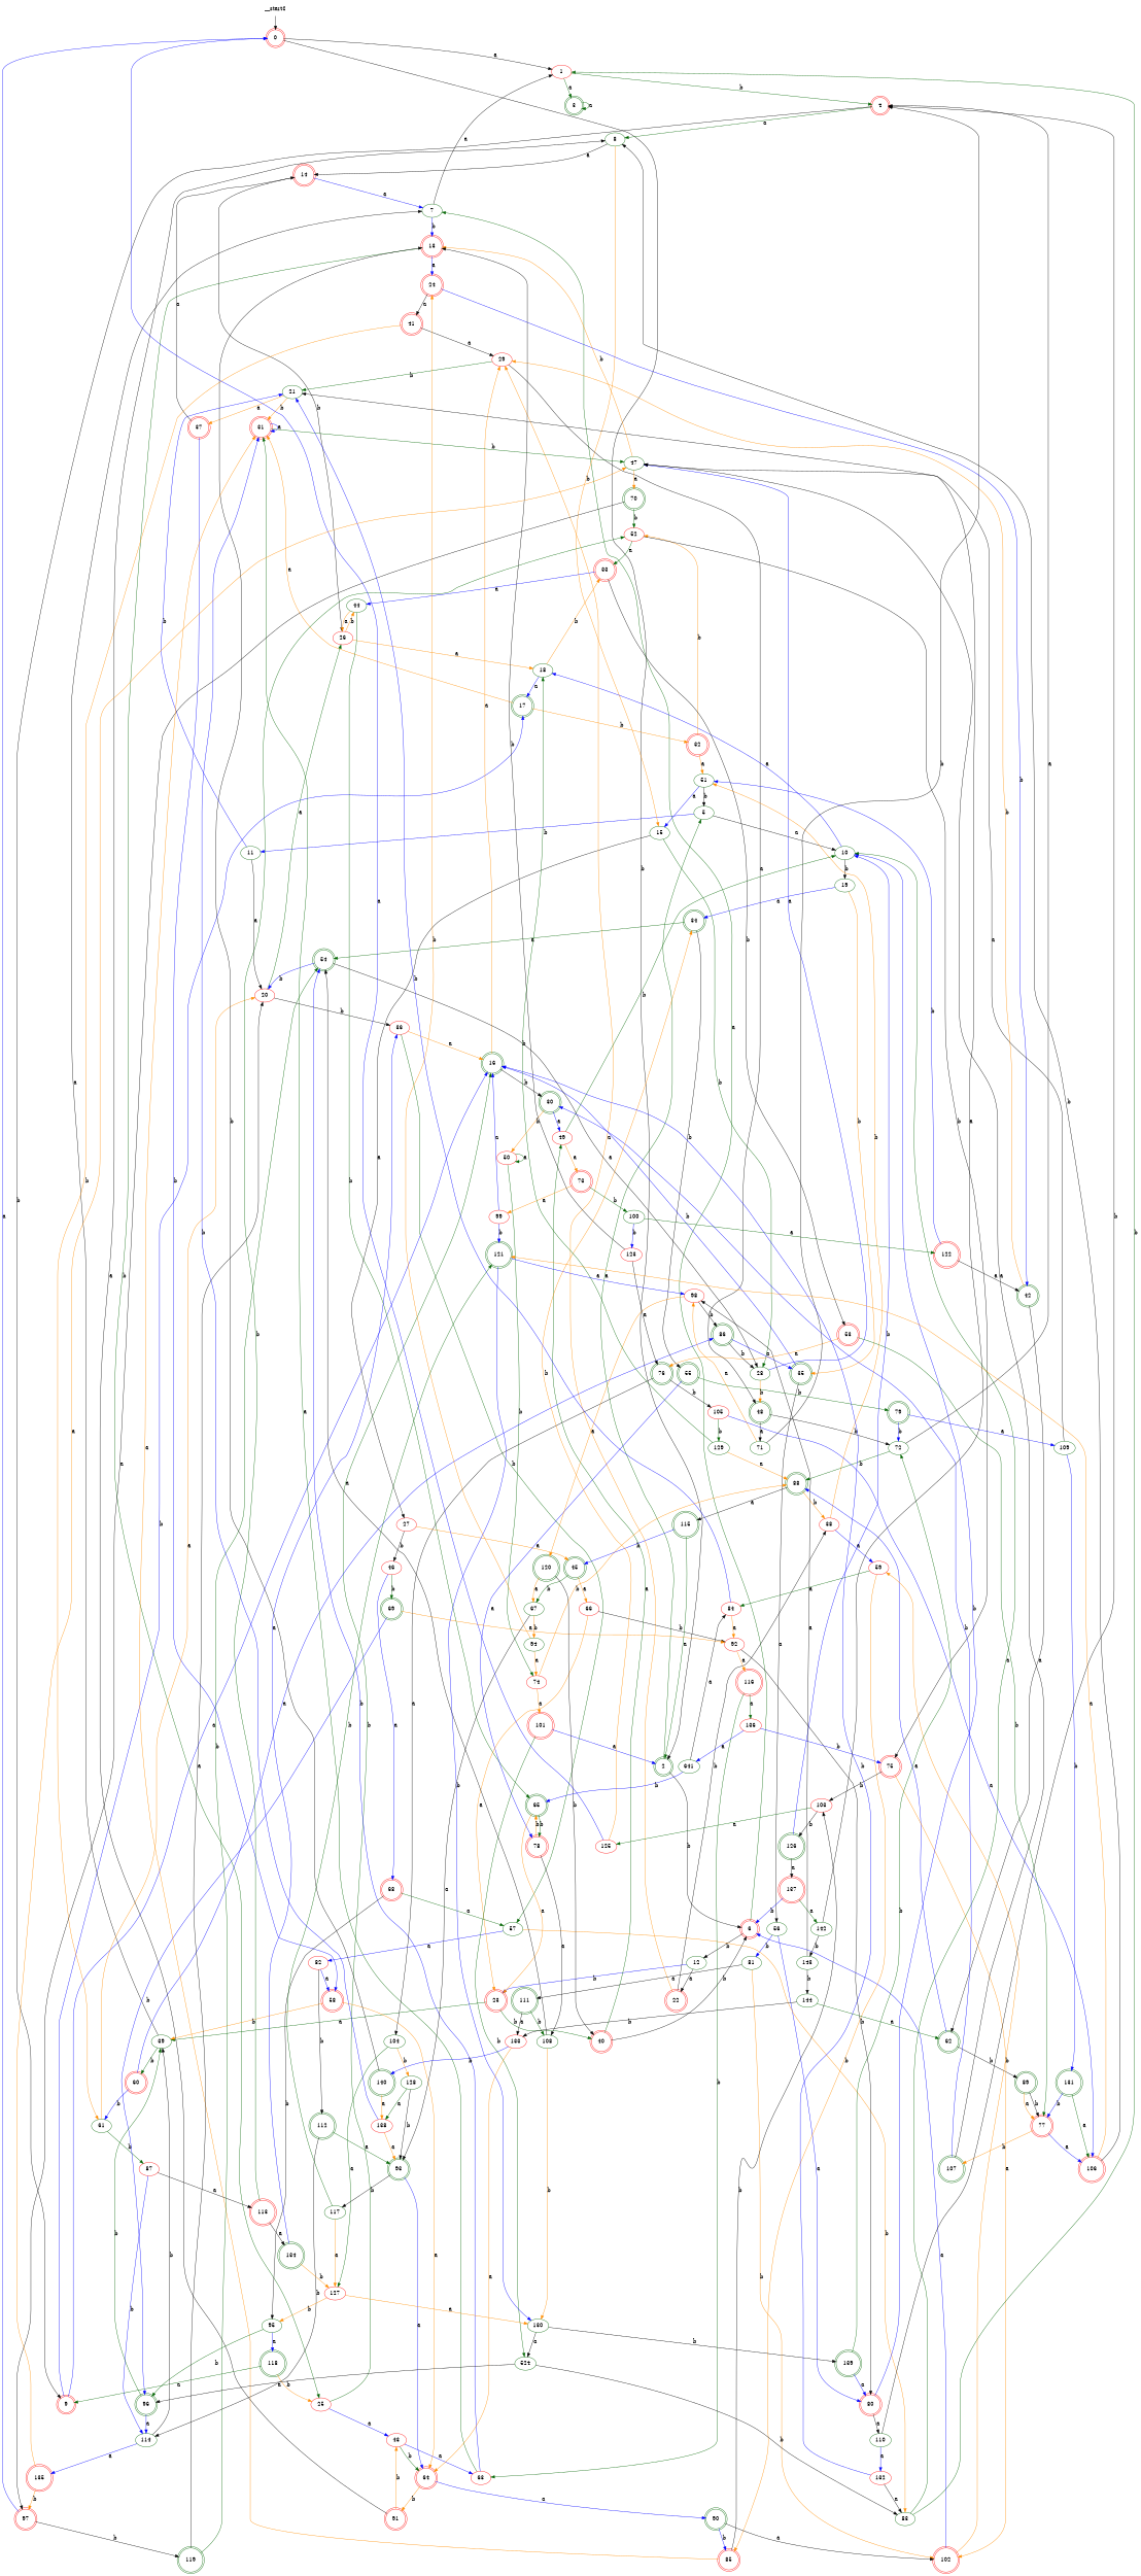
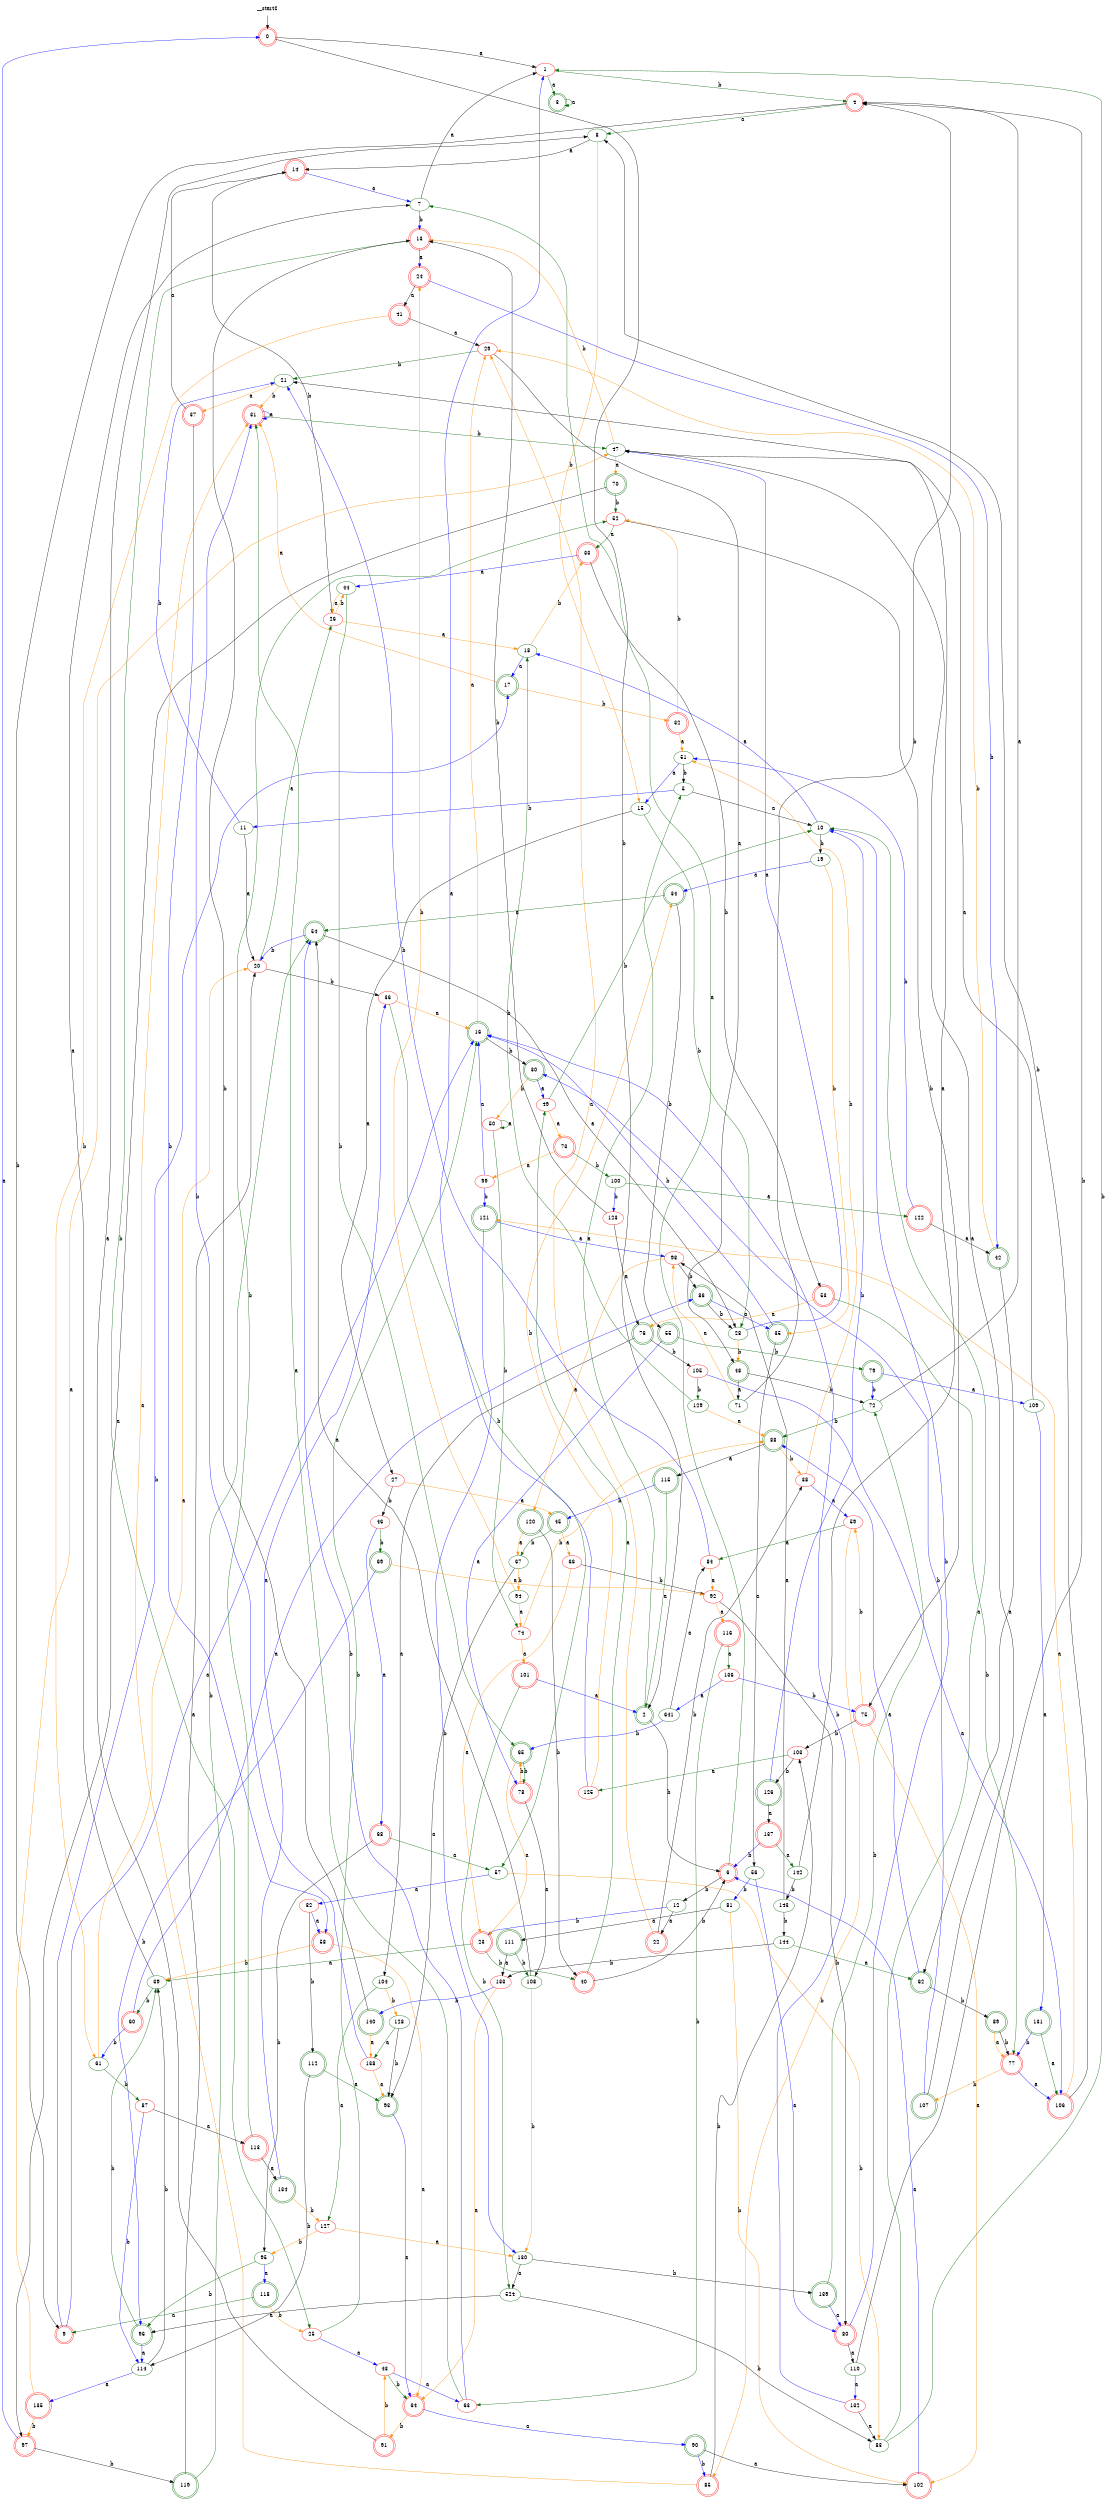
  digraph {
    node [color=darkgreen shape=doublecircle]
    edge [color=black]
    __start0 [color=red shape=none]
    0 [color=red]
    1 [color=red shape=""]
    2
    3
    4 [color=red]
    5 [shape=""]
    6 [color=red]
    8 [shape=""]
    9 [color=red]
    10 [shape=""]
    11 [shape=""]
    7 [shape=""]
    12 [shape=""]
    13 [color=red]
    14 [color=red]
    15 [shape=""]
    16
    17
    18 [shape=""]
    19 [shape=""]
    20 [color=red shape=""]
    21 [shape=""]
    22 [color=red]
    23 [color=red]
    24 [color=red]
    25 [color=red shape=""]
    26 [color=red shape=""]
    27 [color=red shape=""]
    28 [shape=""]
    29 [color=red shape=""]
    30
    31 [color=red]
    32 [color=red]
    33 [color=red]
    34
    35
    36 [color=red shape=""]
    37 [color=red]
    38 [color=red shape=""]
    39 [shape=""]
    40 [color=red]
    41 [color=red]
    42
    43 [color=red shape=""]
    44 [shape=""]
    45
    46 [color=red shape=""]
    47 [shape=""]
    48
    49 [color=red shape=""]
    50 [color=red shape=""]
    51 [shape=""]
    52 [color=red shape=""]
    53 [color=red]
    54
    55
    56 [shape=""]
    57 [shape=""]
    58 [color=red]
    59 [color=red shape=""]
    60 [color=red]
    61 [shape=""]
    62
    63 [color=red shape=""]
    64 [color=red]
    65
    66 [color=red shape=""]
    67 [shape=""]
    68 [color=red]
    69
    70
    71 [shape=""]
    72 [shape=""]
    73 [color=red]
    74 [color=red shape=""]
    75 [color=red]
    76
    77 [color=red]
    78 [color=red]
    79
    80 [color=red]
    81 [shape=""]
    82 [color=red shape=""]
    83 [shape=""]
    84 [color=red shape=""]
    85 [color=red]
    86
    87 [color=red shape=""]
    88
    89
    90
    91 [color=red]
    92 [color=red shape=""]
    93
    94 [shape=""]
    95 [shape=""]
    96
    97 [color=red]
    98 [color=red shape=""]
    99 [color=red shape=""]
    100 [shape=""]
    101 [color=red]
    102 [color=red]
    103 [color=red shape=""]
    104 [shape=""]
    105 [color=red shape=""]
    106 [color=red]
    107
    108 [shape=""]
    109 [shape=""]
    110 [shape=""]
    111
    112
    113 [color=red]
    114 [shape=""]
    115
    116 [color=red]
-   117 [shape=""]
    118
    119
    120
    121
    122 [color=red]
    123 [color=red shape=""]
    n126 [label=524 shape=""]
    125 [color=red shape=""]
    126
    127 [color=red shape=""]
    128 [shape=""]
    129 [shape=""]
    130 [shape=""]
    131
    132 [color=red shape=""]
    133 [color=red shape=""]
    134
    135 [color=red]
    136 [color=red shape=""]
    137 [color=red]
    138 [color=red shape=""]
    139
    140
    n143 [label=641 shape=""]
    142 [shape=""]
    143 [shape=""]
    144 [shape=""]
    __start0 -> 0
    0 -> 1 [label=a]
    0 -> 2 [label=b]
    1 -> 3 [color=darkgreen label=a]
    1 -> 4 [color=darkgreen label=b]
    2 -> 5 [color=darkgreen label=a]
    2 -> 6 [label=b]
    3 -> 3 [color=darkgreen label=a]
    4 -> 8 [color=darkgreen label=a]
    4 -> 9 [label=b]
    5 -> 10 [label=a]
    5 -> 11 [color=blue label=b]
    6 -> 7 [color=darkgreen label=a]
    6 -> 12 [label=b]
    8 -> 14 [label=a]
    8 -> 15 [color=darkorange label=b]
    9 -> 16 [color=blue label=a]
    9 -> 17 [color=blue label=b]
    10 -> 18 [color=blue label=a]
    10 -> 19 [label=b]
    11 -> 20 [label=a]
    11 -> 21 [color=blue label=b]
    7 -> 1 [label=a]
    7 -> 13 [color=blue label=b]
    12 -> 22 [label=a]
    12 -> 23 [color=blue label=b]
    13 -> 24 [color=blue label=a]
    13 -> 25 [color=darkgreen label=b]
    14 -> 7 [color=blue label=a]
    14 -> 26 [label=b]
    15 -> 27 [label=a]
    15 -> 28 [color=darkgreen label=b]
    16 -> 29 [color=darkorange label=a]
    16 -> 30 [label=b]
    17 -> 31 [color=darkorange label=a]
    17 -> 32 [color=darkorange label=b]
    18 -> 17 [color=blue label=a]
    18 -> 33 [color=darkorange label=b]
    19 -> 34 [color=blue label=a]
    19 -> 35 [color=darkorange label=b]
    20 -> 26 [color=darkgreen label=a]
    20 -> 36 [label=b]
    21 -> 31 [color=darkorange label=b]
    21 -> 37 [color=darkorange label=a]
    22 -> 29 [color=darkorange label=a]
    22 -> 38 [label=b]
    23 -> 39 [color=darkgreen label=a]
    23 -> 40 [color=darkgreen label=b]
    24 -> 41 [label=a]
    24 -> 42 [color=blue label=b]
    25 -> 16 [color=darkgreen label=b]
    25 -> 43 [color=blue label=a]
    26 -> 18 [color=darkorange label=a]
    26 -> 44 [color=darkorange label=b]
    27 -> 45 [color=darkorange label=a]
    27 -> 46 [label=b]
    28 -> 47 [color=blue label=a]
    28 -> 48 [color=darkorange label=b]
    29 -> 21 [color=darkgreen label=b]
    29 -> 48 [label=a]
    30 -> 49 [color=blue label=a]
    30 -> 50 [color=darkorange label=b]
    31 -> 31 [color=blue label=a]
    31 -> 47 [color=darkgreen label=b]
    32 -> 51 [color=darkorange label=a]
    32 -> 52 [color=darkorange label=b]
    33 -> 44 [color=blue label=a]
    33 -> 53 [label=b]
    34 -> 54 [color=darkgreen label=a]
    34 -> 55 [label=b]
    35 -> 16 [color=blue label=b]
    35 -> 56 [label=a]
    36 -> 16 [color=darkorange label=a]
    36 -> 57 [color=darkgreen label=b]
    37 -> 14 [label=a]
    37 -> 58 [color=blue label=b]
    38 -> 51 [color=darkorange label=b]
    38 -> 59 [color=blue label=a]
    39 -> 7 [label=a]
    39 -> 60 [color=darkgreen label=b]
    40 -> 6 [label=b]
    40 -> 49 [color=darkgreen label=a]
    41 -> 29 [label=a]
    41 -> 61 [color=darkorange label=b]
    42 -> 29 [color=darkorange label=b]
    42 -> 62 [label=a]
    43 -> 63 [color=blue label=a]
    43 -> 64 [color=darkgreen label=b]
    44 -> 26 [color=darkorange label=a]
    44 -> 65 [color=darkgreen label=b]
    45 -> 66 [color=darkorange label=a]
    45 -> 67 [color=darkgreen label=b]
    46 -> 68 [color=blue label=a]
    46 -> 69 [color=darkgreen label=b]
    47 -> 13 [color=darkorange label=b]
    47 -> 70 [color=darkorange label=a]
    48 -> 71 [label=a]
    48 -> 72 [label=b]
    49 -> 10 [color=darkgreen label=b]
    49 -> 73 [color=darkorange label=a]
    50 -> 50 [color=darkgreen label=a]
    50 -> 74 [color=darkgreen label=b]
    51 -> 5 [label=b]
    51 -> 15 [color=blue label=a]
    52 -> 33 [color=darkgreen label=a]
    52 -> 75 [label=b]
    53 -> 76 [color=darkorange label=a]
    53 -> 77 [color=darkgreen label=b]
    54 -> 20 [color=blue label=b]
    54 -> 28 [label=a]
    55 -> 78 [color=blue label=a]
    55 -> 79 [color=darkgreen label=b]
    56 -> 80 [color=blue label=a]
    56 -> 81 [color=blue label=b]
    57 -> 82 [color=blue label=a]
    57 -> 83 [color=darkorange label=b]
    58 -> 39 [color=darkorange label=b]
    58 -> 64 [color=darkorange label=a]
    59 -> 84 [color=darkgreen label=a]
    59 -> 85 [color=darkorange label=b]
    60 -> 61 [color=blue label=b]
    60 -> 86 [color=blue label=a]
    61 -> 20 [color=darkorange label=a]
    61 -> 87 [color=darkgreen label=b]
    62 -> 88 [color=blue label=a]
    62 -> 89 [label=b]
    63 -> 31 [color=darkgreen label=a]
    63 -> 54 [color=blue label=b]
    64 -> 90 [color=blue label=a]
    64 -> 91 [color=darkorange label=b]
    65 -> 23 [color=darkorange label=a]
    65 -> 78 [color=darkgreen label=b]
    66 -> 23 [color=darkorange label=a]
    66 -> 92 [label=b]
    67 -> 93 [label=a]
    67 -> 94 [color=darkorange label=b]
    68 -> 57 [color=darkgreen label=a]
    68 -> 95 [label=b]
    69 -> 92 [color=darkorange label=a]
    69 -> 96 [color=blue label=b]
    70 -> 52 [color=darkgreen label=b]
    70 -> 97 [label=a]
    71 -> 4 [label=b]
    71 -> 98 [color=darkorange label=a]
    72 -> 4 [label=a]
    72 -> 88 [color=darkgreen label=b]
    73 -> 99 [color=darkorange label=a]
    73 -> 100 [color=darkgreen label=b]
    74 -> 88 [color=darkorange label=b]
    74 -> 101 [color=darkorange label=a]
    75 -> 102 [color=darkorange label=a]
    75 -> 103 [label=b]
    76 -> 104 [label=a]
    76 -> 105 [label=b]
    77 -> 106 [color=blue label=a]
    77 -> 107 [color=darkorange label=b]
    78 -> 65 [color=darkorange label=b]
    78 -> 108 [label=a]
    79 -> 72 [color=blue label=b]
    79 -> 109 [color=blue label=a]
    80 -> 10 [color=blue label=b]
    80 -> 110 [label=a]
    81 -> 102 [color=darkorange label=b]
    81 -> 111 [label=a]
    82 -> 58 [color=blue label=a]
    82 -> 112 [label=b]
    83 -> 1 [color=darkgreen label=b]
    83 -> 10 [color=darkgreen label=a]
    84 -> 21 [color=blue label=b]
    84 -> 92 [color=darkorange label=a]
    85 -> 31 [color=darkorange label=a]
    85 -> 103 [label=b]
    86 -> 28 [label=b]
    86 -> 35 [color=blue label=a]
    87 -> 113 [label=a]
    87 -> 114 [color=blue label=b]
    88 -> 38 [color=darkorange label=b]
    88 -> 115 [label=a]
    89 -> 77 [color=darkorange label=a]
    89 -> 77 [label=b]
    90 -> 85 [color=blue label=b]
    90 -> 102 [label=a]
    91 -> 8 [label=a]
    91 -> 43 [color=darkorange label=b]
    92 -> 80 [label=b]
    92 -> 116 [color=darkorange label=a]
    93 -> 64 [color=blue label=a]
-   93 -> 117 [label=b]
    94 -> 24 [color=darkorange label=b]
    94 -> 74 [color=darkorange label=a]
    95 -> 96 [color=darkgreen label=b]
    95 -> 118 [color=blue label=a]
    96 -> 39 [color=darkgreen label=b]
    96 -> 114 [color=blue label=a]
    97 -> 0 [color=blue label=a]
    97 -> 119 [label=b]
    98 -> 86 [label=b]
    98 -> 120 [color=darkorange label=a]
    99 -> 16 [color=blue label=a]
    99 -> 121 [color=blue label=b]
    100 -> 122 [color=darkgreen label=a]
    100 -> 123 [color=blue label=b]
    101 -> 2 [color=blue label=a]
    101 -> n126 [color=darkgreen label=b]
    102 -> 6 [color=blue label=a]
-   102 -> 59 [color=darkorange label=b]
+   75 -> 59 [color=darkorange label=b]
    103 -> 125 [color=darkgreen label=a]
    103 -> 126 [label=b]
    104 -> 127 [color=darkgreen label=a]
    104 -> 128 [color=darkorange label=b]
    105 -> 106 [color=blue label=a]
    105 -> 129 [color=darkgreen label=b]
    106 -> 8 [label=b]
    106 -> 121 [color=darkorange label=a]
    107 -> 30 [color=blue label=b]
    107 -> 47 [label=a]
    108 -> 54 [label=a]
    108 -> 130 [color=darkorange label=b]
    109 -> 47 [label=a]
-   109 -> 131 [color=blue label=b]
+   109 -> 131 [color=blue label=a]
    110 -> 4 [label=b]
    110 -> 132 [color=blue label=a]
    111 -> 108 [color=darkgreen label=b]
    111 -> 133 [label=a]
    112 -> 93 [color=darkgreen label=a]
    112 -> 114 [label=b]
    113 -> 52 [color=darkgreen label=b]
    113 -> 134 [label=a]
    114 -> 39 [label=b]
    114 -> 135 [color=blue label=a]
    115 -> 2 [color=darkgreen label=a]
    115 -> 45 [color=blue label=b]
    116 -> 63 [color=darkgreen label=b]
    116 -> 136 [color=darkgreen label=a]
-   117 -> 121 [color=darkgreen label=b]
-   117 -> 127 [color=darkorange label=a]
    118 -> 9 [color=darkgreen label=a]
    118 -> 25 [color=darkorange label=b]
    119 -> 20 [label=a]
    119 -> 54 [color=darkgreen label=b]
    120 -> 40 [label=b]
    120 -> 67 [color=darkorange label=a]
    121 -> 98 [color=blue label=a]
    121 -> 130 [color=blue label=b]
    122 -> 42 [label=a]
    122 -> 51 [color=blue label=b]
    123 -> 13 [label=b]
    123 -> 76 [label=a]
    n126 -> 83 [label=b]
    n126 -> 96 [label=a]
-   125 -> 0 [color=blue label=a]
+   125 -> 1 [color=blue label=a]
    125 -> 34 [color=darkorange label=b]
    126 -> 10 [color=blue label=b]
    126 -> 137 [label=a]
    127 -> 95 [color=darkorange label=b]
    127 -> 130 [color=darkorange label=a]
    128 -> 93 [label=b]
    128 -> 138 [color=darkgreen label=a]
    129 -> 18 [color=darkgreen label=b]
    129 -> 88 [color=darkorange label=a]
    130 -> n126 [label=a]
    130 -> 139 [label=b]
    131 -> 77 [color=blue label=b]
    131 -> 106 [color=darkgreen label=a]
    132 -> 16 [color=blue label=b]
    132 -> 83 [label=a]
    133 -> 64 [color=darkorange label=a]
    133 -> 140 [color=blue label=b]
    134 -> 36 [color=blue label=a]
    134 -> 127 [color=darkorange label=b]
    135 -> 47 [color=darkorange label=a]
    135 -> 97 [color=darkorange label=b]
    136 -> 75 [color=blue label=b]
    136 -> n143 [color=blue label=a]
    137 -> 6 [color=blue label=b]
    137 -> 142 [color=darkgreen label=a]
    138 -> 31 [color=blue label=b]
    138 -> 93 [color=darkorange label=a]
    139 -> 72 [color=darkgreen label=b]
    139 -> 80 [color=blue label=a]
    140 -> 13 [label=b]
    140 -> 138 [color=darkorange label=a]
    n143 -> 65 [color=blue label=b]
    n143 -> 84 [label=a]
    142 -> 21 [label=a]
    142 -> 143 [label=b]
    143 -> 98 [label=a]
    143 -> 144 [label=b]
    144 -> 62 [color=darkgreen label=a]
    144 -> 133 [label=b]
  }
